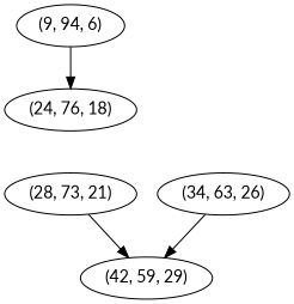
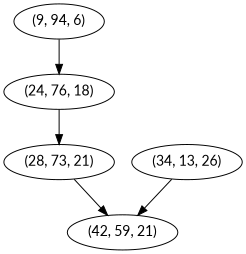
  digraph {
    fontname=Lato
    node [fontname=Lato]
    edge [fontname=Lato]
    n1 [label="(9, 94, 6)"]
    "(24, 76, 18)"
    "(28, 73, 21)"
-   "(42, 59, 29)"
-   "(34, 63, 26)"
+   "(42, 59, 29)" [label="(42, 59, 21)"]
+   "(34, 63, 26)" [label="(34, 13, 26)"]
    n1 -> "(24, 76, 18)"
+   "(24, 76, 18)" -> "(28, 73, 21)"
    "(28, 73, 21)" -> "(42, 59, 29)"
    "(34, 63, 26)" -> "(42, 59, 29)"
  }
